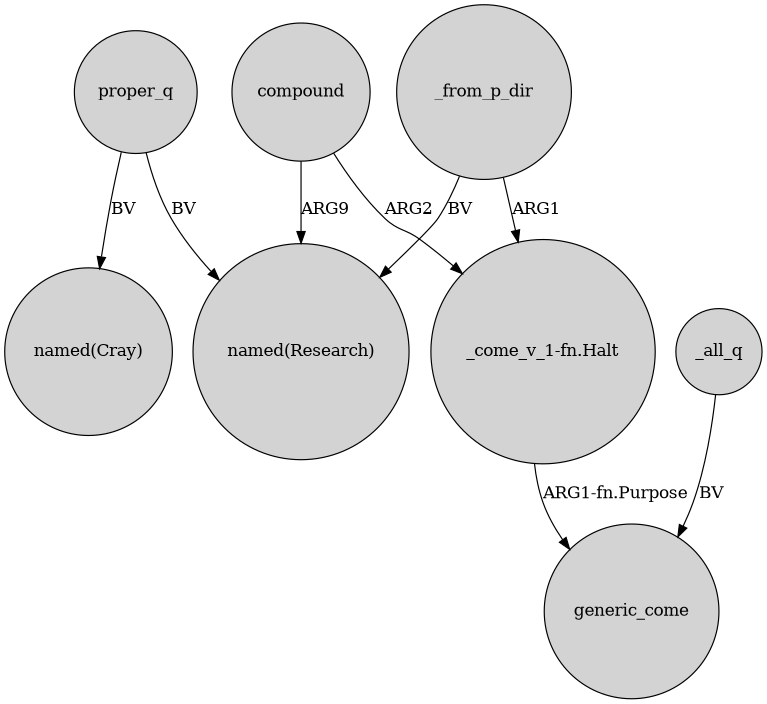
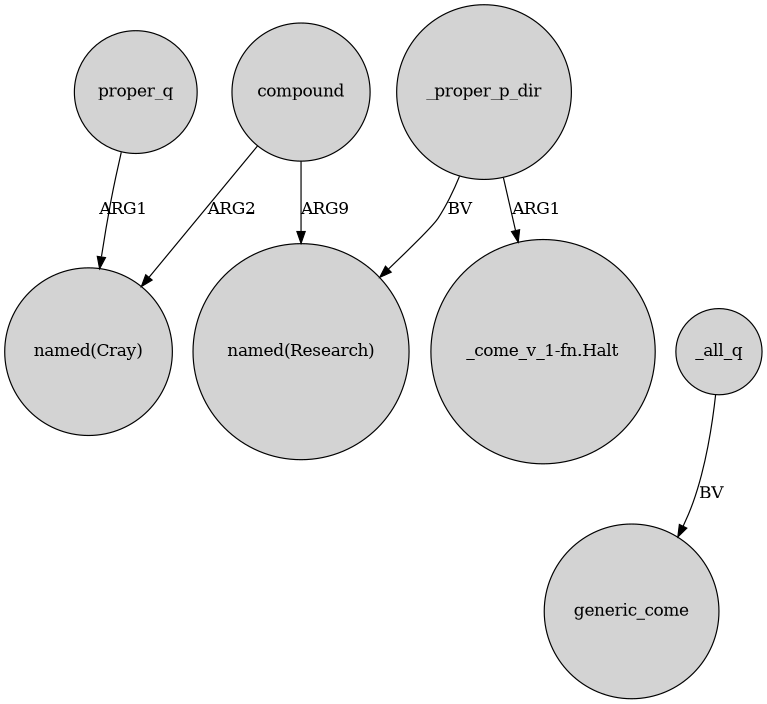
  digraph {
    node [shape=circle style=filled]
    proper_q
    "named(Cray)"
    "named(Research)"
-   _from_p_dir
+   _from_p_dir [label=_proper_p_dir]
    "_come_v_1-fn.Halt"
    n6 [label=generic_come]
    _all_q
    compound
-   proper_q -> "named(Cray)" [label=BV]
-   proper_q -> "named(Research)" [label=BV]
+   proper_q -> "named(Cray)" [label=ARG1]
    _from_p_dir -> "named(Research)" [label=BV]
    _from_p_dir -> "_come_v_1-fn.Halt" [label=ARG1]
-   "_come_v_1-fn.Halt" -> n6 [label="ARG1-fn.Purpose"]
    _all_q -> n6 [label=BV]
-   compound -> "_come_v_1-fn.Halt" [label=ARG2]
+   compound -> "named(Cray)" [label=ARG2]
    compound -> "named(Research)" [label=ARG9]
  }
